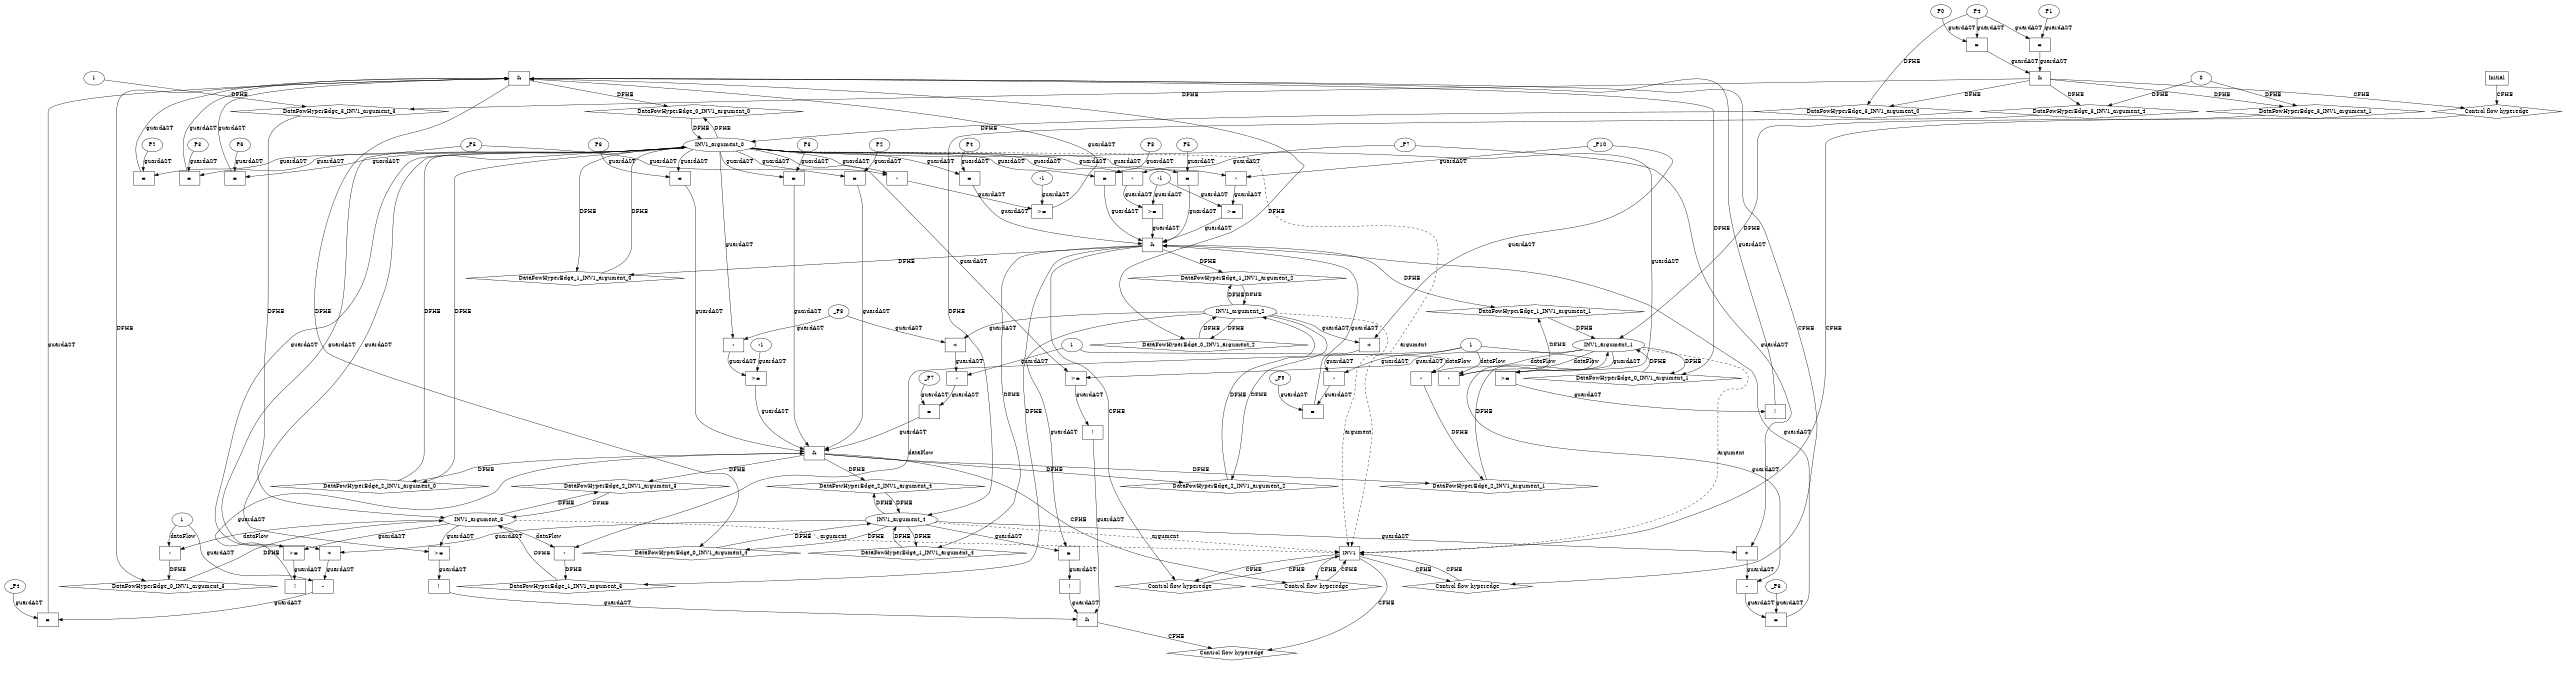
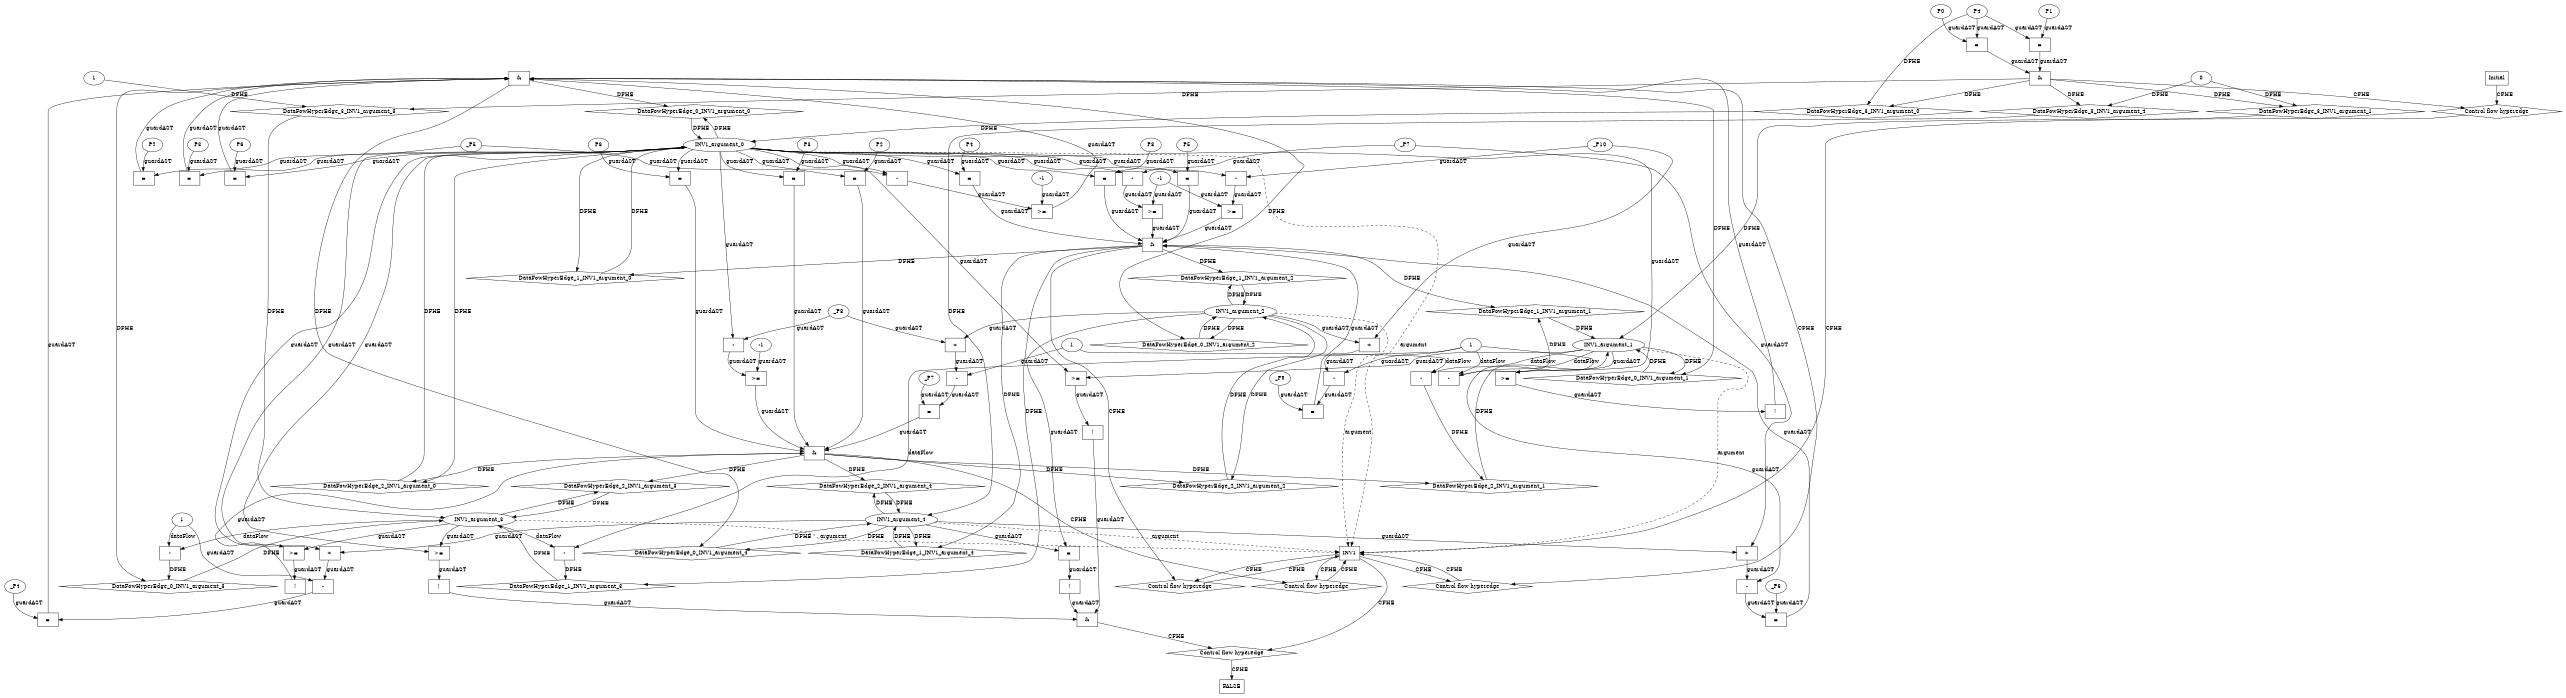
  digraph {
    node [shape=rect]
    n1 [label=INV1 nodeName=INV1]
    n2 [label="Control flow hyperedge" nodeName=ControlFowHyperEdge_0 shape=diamond]
    n3 [label="Control flow hyperedge" nodeName=ControlFowHyperEdge_1 shape=diamond]
    n4 [label="Control flow hyperedge" nodeName=ControlFowHyperEdge_2 shape=diamond]
    n5 [label="Control flow hyperedge" nodeName=ControlFowHyperEdge_4 shape=diamond]
+   n6 [label=FALSE nodeName=FALSE]
    n7 [label=Initial nodeName=Initial]
    n8 [label="Control flow hyperedge" nodeName=ControlFowHyperEdge_3 shape=diamond]
    n9 [label=INV1_argument_0 nodeName=argument0 shape=oval]
    n10 [label="=" nodeName=xxxINV1___INV1_0xxxguard2_node_0]
    n11 [label="=" nodeName=xxxINV1___INV1_0xxxguard_0_node_0]
    n12 [label="-" nodeName=xxxINV1___INV1_0xxxguard4_node_1]
    n13 [label=">=" nodeName=xxxINV1___INV1_0xxxguard3_node_1]
    n14 [label="=" nodeName=xxxINV1___INV1_0xxxguard5_node_0]
    n15 [label="=" nodeName=xxxINV1___INV1_1xxxguard2_node_0]
    n16 [label="=" nodeName=xxxINV1___INV1_1xxxguard6_node_0]
    n17 [label="-" nodeName=xxxINV1___INV1_1xxxguard3_node_1]
    n18 [label="=" nodeName=xxxINV1___INV1_1xxxguard_0_node_0]
    n19 [label="-" nodeName=xxxINV1___INV1_1xxxguard4_node_1]
    n20 [label="-" nodeName=xxxINV1___INV1_2xxxguard3_node_1]
    n21 [label="=" nodeName=xxxINV1___INV1_2xxxguard5_node_0]
    n22 [label=">=" nodeName=xxxINV1___INV1_2xxxguard4_node_1]
    n23 [label="=" nodeName=xxxINV1___INV1_2xxxguard_0_node_0]
    n24 [label="=" nodeName=xxxINV1___INV1_2xxxguard2_node_0]
    n25 [label=">=" nodeName=xxxFALSE___INV1_4xxxguard_0_node_1]
    n26 [label=">=" nodeName=xxxFALSE___INV1_4xxxguard1_node_1]
    n27 [label=DataFowHyperEdge_0_INV1_argument_0 nodeName=DataFowHyperEdge_0_INV1_argument_0 shape=diamond]
    n28 [label=DataFowHyperEdge_1_INV1_argument_0 nodeName=DataFowHyperEdge_1_INV1_argument_0 shape=diamond]
    n29 [label=DataFowHyperEdge_2_INV1_argument_0 nodeName=DataFowHyperEdge_2_INV1_argument_0 shape=diamond]
    n30 [label="&" nodeName=xxxINV1___INV1_0xxx_and]
    n31 [label=">=" nodeName=xxxINV1___INV1_0xxxguard4_node_0]
    n32 [label="!" nodeName=xxxINV1___INV1_0xxxguard3_node_0]
    n33 [label="&" nodeName=xxxINV1___INV1_1xxx_and]
    n34 [label=">=" nodeName=xxxINV1___INV1_1xxxguard3_node_0]
    n35 [label=">=" nodeName=xxxINV1___INV1_1xxxguard4_node_0]
    n36 [label=">=" nodeName=xxxINV1___INV1_2xxxguard3_node_0]
    n37 [label="&" nodeName=xxxINV1___INV1_2xxx_and]
    n38 [label="!" nodeName=xxxINV1___INV1_2xxxguard4_node_0]
    n39 [label="!" nodeName=xxxFALSE___INV1_4xxxguard_0_node_0]
    n40 [label="!" nodeName=xxxFALSE___INV1_4xxxguard1_node_0]
    n41 [label=INV1_argument_1 nodeName=argument1 shape=oval]
    n42 [label="-" nodeName=xxxINV1___INV1_1xxxdataFlow_0_node_0]
    n43 [label="-" nodeName=xxxINV1___INV1_2xxxdataFlow_0_node_0]
    n44 [label=DataFowHyperEdge_0_INV1_argument_1 nodeName=DataFowHyperEdge_0_INV1_argument_1 shape=diamond]
    n45 [label=DataFowHyperEdge_1_INV1_argument_1 nodeName=DataFowHyperEdge_1_INV1_argument_1 shape=diamond]
    n46 [label=DataFowHyperEdge_2_INV1_argument_1 nodeName=DataFowHyperEdge_2_INV1_argument_1 shape=diamond]
    n47 [label=INV1_argument_2 nodeName=argument2 shape=oval]
    n48 [label="+" nodeName=xxxINV1___INV1_1xxxguard5_node_2]
    n49 [label="+" nodeName=xxxINV1___INV1_2xxxguard1_node_2]
    n50 [label="=" nodeName=xxxFALSE___INV1_4xxxguard2_node_1]
    n51 [label=DataFowHyperEdge_0_INV1_argument_2 nodeName=DataFowHyperEdge_0_INV1_argument_2 shape=diamond]
    n52 [label=DataFowHyperEdge_1_INV1_argument_2 nodeName=DataFowHyperEdge_1_INV1_argument_2 shape=diamond]
    n53 [label=DataFowHyperEdge_2_INV1_argument_2 nodeName=DataFowHyperEdge_2_INV1_argument_2 shape=diamond]
    n54 [label="-" nodeName=xxxINV1___INV1_1xxxguard5_node_1]
    n55 [label="-" nodeName=xxxINV1___INV1_2xxxguard1_node_1]
    n56 [label="!" nodeName=xxxFALSE___INV1_4xxxguard2_node_0]
    n57 [label=INV1_argument_3 nodeName=argument3 shape=oval]
    n58 [label="-" nodeName=xxxINV1___INV1_0xxxdataFlow_0_node_0]
    n59 [label="-" nodeName=xxxINV1___INV1_1xxxdataFlow2_node_0]
    n60 [label=DataFowHyperEdge_2_INV1_argument_3 nodeName=DataFowHyperEdge_2_INV1_argument_3 shape=diamond]
    n61 [label=DataFowHyperEdge_0_INV1_argument_3 nodeName=DataFowHyperEdge_0_INV1_argument_3 shape=diamond]
    n62 [label=DataFowHyperEdge_1_INV1_argument_3 nodeName=DataFowHyperEdge_1_INV1_argument_3 shape=diamond]
    n63 [label=INV1_argument_4 nodeName=argument4 shape=oval]
    n64 [label="+" nodeName=xxxINV1___INV1_0xxxguard1_node_2]
    n65 [label="+" nodeName=xxxINV1___INV1_1xxxguard1_node_2]
    n66 [label=DataFowHyperEdge_2_INV1_argument_4 nodeName=DataFowHyperEdge_2_INV1_argument_4 shape=diamond]
    n67 [label=DataFowHyperEdge_0_INV1_argument_4 nodeName=DataFowHyperEdge_0_INV1_argument_4 shape=diamond]
    n68 [label=DataFowHyperEdge_1_INV1_argument_4 nodeName=DataFowHyperEdge_1_INV1_argument_4 shape=diamond]
    n69 [label="-" nodeName=xxxINV1___INV1_0xxxguard1_node_1]
    n70 [label="-" nodeName=xxxINV1___INV1_1xxxguard1_node_1]
    n71 [label="=" nodeName=xxxINV1___INV1_0xxxguard1_node_0]
    n72 [label=_P5 nodeName=xxxINV1___INV1_0xxxguard1_node_4 shape=""]
    n73 [label=_P4 nodeName=xxxINV1___INV1_0xxxguard1_node_6 shape=""]
    n74 [label=1 nodeName=xxxINV1___INV1_0xxxdataFlow_0_node_2 shape=""]
    n75 [label=P6 nodeName=xxxINV1___INV1_0xxxguard2_node_1 shape=""]
    n76 [label=P2 nodeName=xxxINV1___INV1_0xxxguard_0_node_1 shape=""]
    n77 [label=-1 nodeName=xxxINV1___INV1_0xxxguard4_node_4 shape=""]
    n78 [label=P3 nodeName=xxxINV1___INV1_0xxxguard5_node_1 shape=""]
    n79 [label=P8 nodeName=xxxINV1___INV1_1xxxguard2_node_1 shape=""]
    n80 [label=P5 nodeName=xxxINV1___INV1_1xxxguard6_node_1 shape=""]
    n81 [label=-1 nodeName=xxxINV1___INV1_1xxxguard3_node_4 shape=""]
    n82 [label=_P7 nodeName=xxxINV1___INV1_1xxxguard1_node_4 shape=""]
    n83 [label=P4 nodeName=xxxINV1___INV1_1xxxguard_0_node_1 shape=""]
    n84 [label=_P10 nodeName=xxxINV1___INV1_1xxxguard4_node_3 shape=""]
    n85 [label="=" nodeName=xxxINV1___INV1_1xxxguard5_node_0]
    n86 [label=_P9 nodeName=xxxINV1___INV1_1xxxguard5_node_6 shape=""]
    n87 [label=1 nodeName=xxxINV1___INV1_1xxxdataFlow_0_node_2 shape=""]
    n88 [label="=" nodeName=xxxINV1___INV1_1xxxguard1_node_0]
    n89 [label=_P6 nodeName=xxxINV1___INV1_1xxxguard1_node_6 shape=""]
    n90 [label=-1 nodeName=xxxINV1___INV1_2xxxguard3_node_4 shape=""]
    n91 [label=_P8 nodeName=xxxINV1___INV1_2xxxguard1_node_4 shape=""]
    n92 [label=P3 nodeName=xxxINV1___INV1_2xxxguard5_node_1 shape=""]
    n93 [label=P2 nodeName=xxxINV1___INV1_2xxxguard_0_node_1 shape=""]
    n94 [label=P6 nodeName=xxxINV1___INV1_2xxxguard2_node_1 shape=""]
    n95 [label="=" nodeName=xxxINV1___INV1_2xxxguard1_node_0]
    n96 [label=_P7 nodeName=xxxINV1___INV1_2xxxguard1_node_6 shape=""]
    n97 [label=1 nodeName=xxxINV1___INV1_2xxxdataFlow_0_node_2 shape=""]
    n98 [label="&" nodeName=xxxINV1___Initial_3xxx_and]
    n99 [label=DataFowHyperEdge_3_INV1_argument_0 nodeName=DataFowHyperEdge_3_INV1_argument_0 shape=diamond]
    n100 [label=DataFowHyperEdge_3_INV1_argument_1 nodeName=DataFowHyperEdge_3_INV1_argument_1 shape=diamond]
    n101 [label=DataFowHyperEdge_3_INV1_argument_3 nodeName=DataFowHyperEdge_3_INV1_argument_3 shape=diamond]
    n102 [label=DataFowHyperEdge_3_INV1_argument_4 nodeName=DataFowHyperEdge_3_INV1_argument_4 shape=diamond]
    n103 [label="=" nodeName=xxxINV1___Initial_3xxxguard_0_node_0]
    n104 [label=P0 nodeName=xxxINV1___Initial_3xxxguard_0_node_1 shape=""]
    n105 [label=P4 nodeName=xxxINV1___Initial_3xxxdataFlow4_node_0 shape=""]
    n106 [label="=" nodeName=xxxINV1___Initial_3xxxguard1_node_0]
    n107 [label=P1 nodeName=xxxINV1___Initial_3xxxguard1_node_1 shape=""]
    n108 [label=0 nodeName=xxxINV1___Initial_3xxxdataFlow_0_node_0 shape=""]
    n109 [label=1 nodeName=xxxINV1___Initial_3xxxdataFlow3_node_0 shape=""]
    n110 [label="&" nodeName=xxxFALSE___INV1_4xxx_and]
    n1 -> n2 [label=CFHE]
    n1 -> n3 [label=CFHE]
    n1 -> n4 [label=CFHE]
    n1 -> n5 [label=CFHE]
    n2 -> n1 [label=CFHE]
    n3 -> n1 [label=CFHE]
    n4 -> n1 [label=CFHE]
+   n5 -> n6 [label=CFHE]
    n7 -> n8 [label=CFHE]
    n8 -> n1 [label=CFHE]
    n9 -> n1 [label=argument style=dashed]
    n9 -> n10 [label=guardAST]
    n9 -> n11 [label=guardAST]
    n9 -> n12 [label=guardAST]
    n9 -> n13 [label=guardAST]
    n9 -> n14 [label=guardAST]
    n9 -> n15 [label=guardAST]
    n9 -> n16 [label=guardAST]
    n9 -> n17 [label=guardAST]
    n9 -> n18 [label=guardAST]
    n9 -> n19 [label=guardAST]
    n9 -> n20 [label=guardAST]
    n9 -> n21 [label=guardAST]
    n9 -> n22 [label=guardAST]
    n9 -> n23 [label=guardAST]
    n9 -> n24 [label=guardAST]
    n9 -> n25 [label=guardAST]
    n9 -> n26 [label=guardAST]
    n9 -> n27 [label=DFHE]
    n9 -> n28 [label=DFHE]
    n9 -> n29 [label=DFHE]
    n10 -> n30 [label=guardAST]
    n11 -> n30 [label=guardAST]
    n12 -> n31 [label=guardAST]
    n13 -> n32 [label=guardAST]
    n14 -> n30 [label=guardAST]
    n15 -> n33 [label=guardAST]
    n16 -> n33 [label=guardAST]
    n17 -> n34 [label=guardAST]
    n18 -> n33 [label=guardAST]
    n19 -> n35 [label=guardAST]
    n20 -> n36 [label=guardAST]
    n21 -> n37 [label=guardAST]
    n22 -> n38 [label=guardAST]
    n23 -> n37 [label=guardAST]
    n24 -> n37 [label=guardAST]
    n25 -> n39 [label=guardAST]
    n26 -> n40 [label=guardAST]
    n27 -> n9 [label=DFHE]
    n28 -> n9 [label=DFHE]
    n29 -> n9 [label=DFHE]
    n30 -> n2 [label=CFHE]
    n30 -> n27 [label=DFHE]
    n30 -> n44 [label=DFHE]
    n30 -> n51 [label=DFHE]
    n30 -> n61 [label=DFHE]
    n30 -> n67 [label=DFHE]
    n31 -> n30 [label=guardAST]
    n32 -> n30 [label=guardAST]
    n33 -> n3 [label=CFHE]
    n33 -> n28 [label=DFHE]
    n33 -> n45 [label=DFHE]
    n33 -> n52 [label=DFHE]
    n33 -> n62 [label=DFHE]
    n33 -> n68 [label=DFHE]
    n34 -> n33 [label=guardAST]
    n35 -> n33 [label=guardAST]
    n36 -> n37 [label=guardAST]
    n37 -> n4 [label=CFHE]
    n37 -> n29 [label=DFHE]
    n37 -> n46 [label=DFHE]
    n37 -> n53 [label=DFHE]
    n37 -> n60 [label=DFHE]
    n37 -> n66 [label=DFHE]
    n38 -> n37 [label=guardAST]
    n39 -> n110 [label=guardAST]
    n40 -> n110 [label=guardAST]
    n41 -> n1 [label=argument style=dashed]
    n41 -> n13 [label=guardAST]
    n41 -> n25 [label=guardAST]
    n41 -> n42 [label=dataFlow]
    n41 -> n43 [label=dataFlow]
    n41 -> n44 [label=DFHE]
    n42 -> n45 [label=DFHE]
    n43 -> n46 [label=DFHE]
    n44 -> n41 [label=DFHE]
    n45 -> n41 [label=DFHE]
    n46 -> n41 [label=DFHE]
    n47 -> n1 [label=argument style=dashed]
    n47 -> n48 [label=guardAST]
    n47 -> n49 [label=guardAST]
    n47 -> n50 [label=guardAST]
    n47 -> n51 [label=DFHE]
    n47 -> n52 [label=DFHE]
    n47 -> n53 [label=DFHE]
    n48 -> n54 [label=guardAST]
    n49 -> n55 [label=guardAST]
    n50 -> n56 [label=guardAST]
    n51 -> n47 [label=DFHE]
    n52 -> n47 [label=DFHE]
    n53 -> n47 [label=DFHE]
    n54 -> n85 [label=guardAST]
    n55 -> n95 [label=guardAST]
    n56 -> n110 [label=guardAST]
    n57 -> n1 [label=argument style=dashed]
    n57 -> n22 [label=guardAST]
    n57 -> n26 [label=guardAST]
    n57 -> n58 [label=dataFlow]
    n57 -> n59 [label=dataFlow]
    n57 -> n60 [label=DFHE]
    n58 -> n61 [label=DFHE]
    n59 -> n62 [label=DFHE]
    n60 -> n57 [label=DFHE]
    n61 -> n57 [label=DFHE]
    n62 -> n57 [label=DFHE]
    n63 -> n1 [label=argument style=dashed]
    n63 -> n50 [label=guardAST]
    n63 -> n64 [label=guardAST]
    n63 -> n65 [label=guardAST]
    n63 -> n66 [label=DFHE]
    n63 -> n67 [label=DFHE]
    n63 -> n68 [label=DFHE]
    n64 -> n69 [label=guardAST]
    n65 -> n70 [label=guardAST]
    n66 -> n63 [label=DFHE]
    n67 -> n63 [label=DFHE]
    n68 -> n63 [label=DFHE]
    n69 -> n71 [label=guardAST]
    n70 -> n88 [label=guardAST]
    n71 -> n30 [label=guardAST]
    n72 -> n12 [label=guardAST]
    n72 -> n64 [label=guardAST]
    n73 -> n71 [label=guardAST]
    n74 -> n58 [label=dataFlow]
    n74 -> n69 [label=guardAST]
    n75 -> n10 [label=guardAST]
    n76 -> n11 [label=guardAST]
    n77 -> n31 [label=guardAST]
    n78 -> n14 [label=guardAST]
    n79 -> n15 [label=guardAST]
    n80 -> n16 [label=guardAST]
    n81 -> n34 [label=guardAST]
    n81 -> n35 [label=guardAST]
    n82 -> n17 [label=guardAST]
    n82 -> n65 [label=guardAST]
    n83 -> n18 [label=guardAST]
    n84 -> n19 [label=guardAST]
    n84 -> n48 [label=guardAST]
    n85 -> n33 [label=guardAST]
    n86 -> n85 [label=guardAST]
    n87 -> n42 [label=dataFlow]
    n87 -> n54 [label=guardAST]
    n87 -> n59 [label=dataFlow]
    n87 -> n70 [label=guardAST]
    n88 -> n33 [label=guardAST]
    n89 -> n88 [label=guardAST]
    n90 -> n36 [label=guardAST]
    n91 -> n20 [label=guardAST]
    n91 -> n49 [label=guardAST]
    n92 -> n21 [label=guardAST]
    n93 -> n23 [label=guardAST]
    n94 -> n24 [label=guardAST]
    n95 -> n37 [label=guardAST]
    n96 -> n95 [label=guardAST]
    n97 -> n43 [label=dataFlow]
    n97 -> n55 [label=guardAST]
    n98 -> n8 [label=CFHE]
    n98 -> n99 [label=DFHE]
    n98 -> n100 [label=DFHE]
    n98 -> n101 [label=DFHE]
    n98 -> n102 [label=DFHE]
    n99 -> n9 [label=DFHE]
    n100 -> n41 [label=DFHE]
    n101 -> n57 [label=DFHE]
    n102 -> n63 [label=DFHE]
    n103 -> n98 [label=guardAST]
    n104 -> n103 [label=guardAST]
    n105 -> n99 [label=DFHE]
    n105 -> n103 [label=guardAST]
    n105 -> n106 [label=guardAST]
    n106 -> n98 [label=guardAST]
    n107 -> n106 [label=guardAST]
    n108 -> n100 [label=DFHE]
    n108 -> n102 [label=DFHE]
    n109 -> n101 [label=DFHE]
    n110 -> n5 [label=CFHE]
  }
